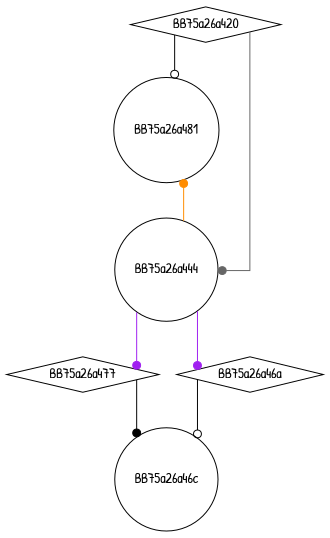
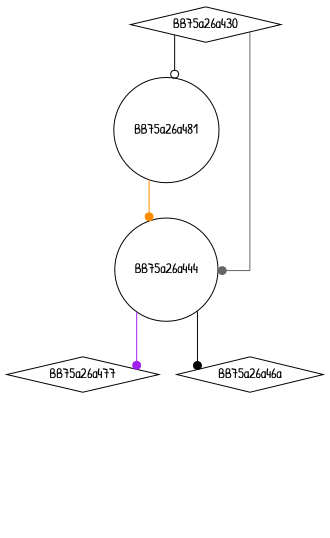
  digraph {
    fontname="Patrick Hand"
    splines=ortho
    node [fontname="Patrick Hand" shape=circle]
    edge [arrowhead=dot color=black fontname="Patrick Hand"]
    BB75a26a481
-   BB75a26a420 [shape=diamond]
+   BB75a26a420 [shape=diamond label=BB75a26a430]
    BB75a26a444
    BB75a26a477 [shape=diamond]
    BB75a26a46a [shape=diamond]
-   BB75a26a46c
-   BB75a26a444 -> BB75a26a481 [color=darkorange]
+   BB75a26a481 -> BB75a26a444 [color=darkorange]
    BB75a26a420 -> BB75a26a481 [arrowhead=odot]
    BB75a26a420 -> BB75a26a444 [color=gray40]
    BB75a26a444 -> BB75a26a477 [color=purple]
-   BB75a26a444 -> BB75a26a46a [color=purple]
-   BB75a26a477 -> BB75a26a46c
-   BB75a26a46a -> BB75a26a46c [arrowhead=odot]
+   BB75a26a444 -> BB75a26a46a
  }
